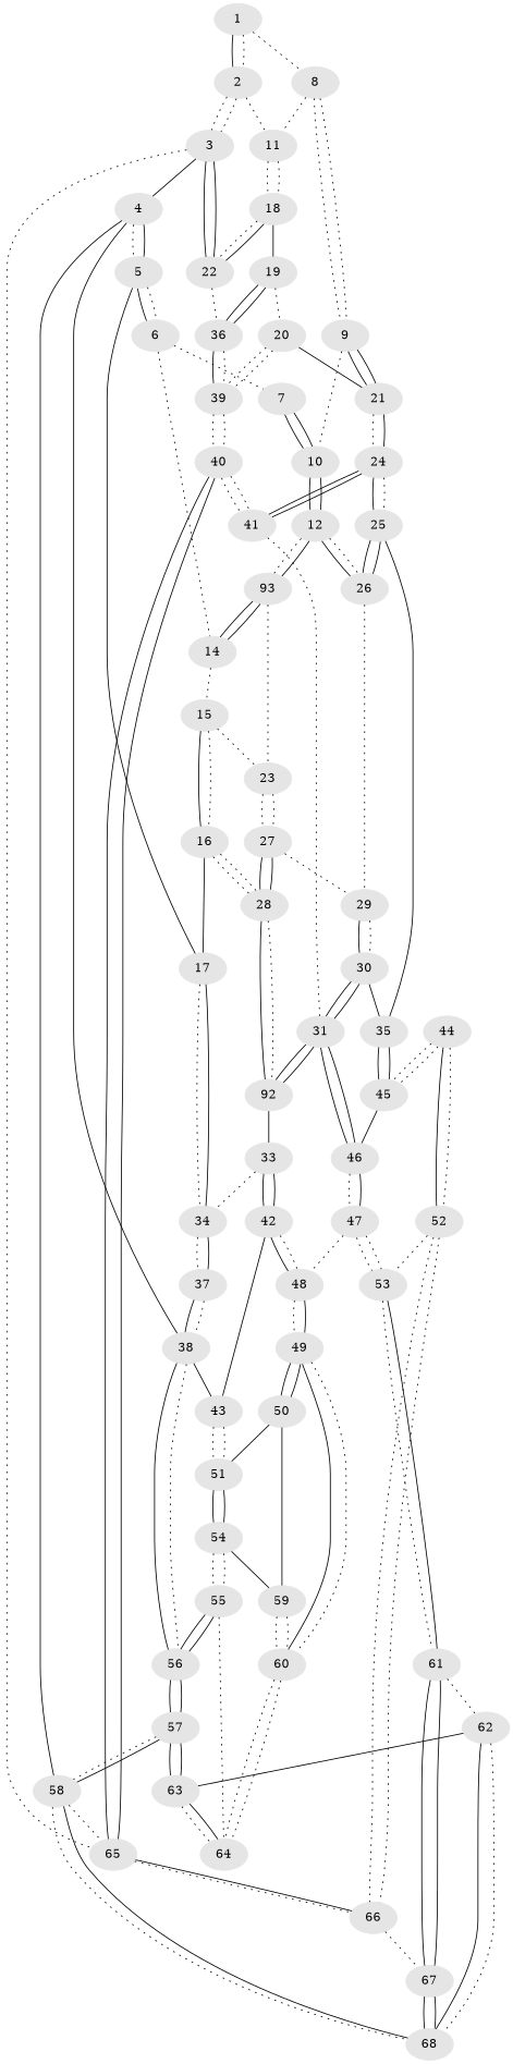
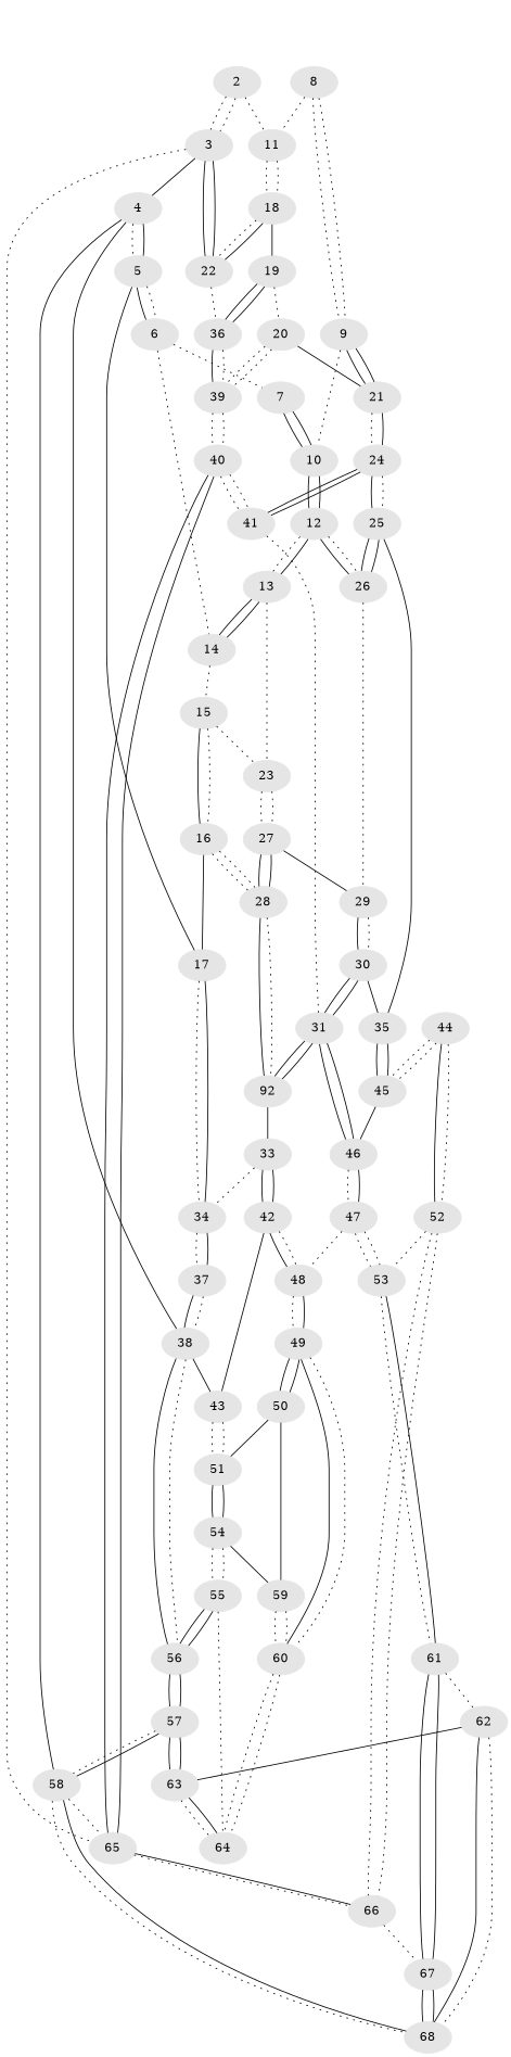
  graph {
    node [color=gray90 style=filled]
    edge [style=solid]
-   1
    2
    8
    3
    11
    9
    4
    22
    65
    18
    5
    38
    58
    36
    66
    6
    17
    43
    56
    68
    7
    14
    34
    10
    15
    12
    21
    24
-   13 [label=93]
+   13
    26
    19
    23
    29
    27
    16
    28
    n37 [label=92]
    37
    20
    39
    40
    25
    41
    35
    31
    45
    30
    33
    46
    47
    42
    48
    51
    57
    44
    52
    49
    54
    53
    61
    50
    60
    59
    64
    55
    67
    62
    63
-   1 -- 2
-   1 -- 2 [style=dotted]
-   1 -- 8 [style=dotted]
    2 -- 3 [style=dotted]
    2 -- 3 [style=dotted]
    2 -- 11 [style=dotted]
    8 -- 11 [style=dotted]
    8 -- 9 [style=dotted]
    8 -- 9 [style=dotted]
    3 -- 4
    3 -- 22
    3 -- 22
    3 -- 65 [style=dotted]
    11 -- 18 [style=dotted]
    11 -- 18 [style=dotted]
    9 -- 10 [style=dotted]
    9 -- 21
    9 -- 21
    4 -- 5 [style=dotted]
    4 -- 5
    4 -- 38
    4 -- 58
    22 -- 36 [style=dotted]
    65 -- 66 [style=dotted]
    65 -- 66
    18 -- 22 [style=dotted]
    18 -- 22
    18 -- 19
    5 -- 6
    5 -- 6 [style=dotted]
    5 -- 17
    38 -- 43
    38 -- 56
    38 -- 56 [style=dotted]
    58 -- 65 [style=dotted]
    58 -- 68 [style=dotted]
    58 -- 68
    36 -- 39
    36 -- 39 [style=dotted]
    66 -- 67 [style=dotted]
    6 -- 7 [style=dotted]
    6 -- 14 [style=dotted]
    17 -- 34 [style=dotted]
    17 -- 34
    43 -- 51 [style=dotted]
    43 -- 51 [style=dotted]
    56 -- 57
    56 -- 57
    7 -- 10
    7 -- 10
    14 -- 15 [style=dotted]
    34 -- 37 [style=dotted]
    34 -- 37
    10 -- 12
    10 -- 12
    15 -- 23 [style=dotted]
    15 -- 16
    15 -- 16 [style=dotted]
    12 -- 13 [style=dotted]
    12 -- 13
    12 -- 26
    12 -- 26 [style=dotted]
    21 -- 24 [style=dotted]
    21 -- 24
    24 -- 25
    24 -- 25 [style=dotted]
    24 -- 41
    24 -- 41
    13 -- 14
    13 -- 14
    13 -- 23 [style=dotted]
    26 -- 29 [style=dotted]
    19 -- 36
    19 -- 36
    19 -- 20 [style=dotted]
    23 -- 27 [style=dotted]
    23 -- 27 [style=dotted]
    29 -- 30
    29 -- 30 [style=dotted]
-   27 -- 29 [style=dotted]
+   27 -- 29
    27 -- 28
    27 -- 28
    16 -- 17
    16 -- 28 [style=dotted]
    16 -- 28 [style=dotted]
    28 -- n37
    28 -- n37 [style=dotted]
    n37 -- 33
    37 -- 38
    37 -- 38 [style=dotted]
    20 -- 21
    20 -- 39 [style=dotted]
    20 -- 39 [style=dotted]
    39 -- 40 [style=dotted]
    39 -- 40 [style=dotted]
    40 -- 65
    40 -- 65
    40 -- 41 [style=dotted]
    40 -- 41 [style=dotted]
    25 -- 26
    25 -- 26
    25 -- 35
    41 -- 31 [style=dotted]
    35 -- 45
    35 -- 45
    31 -- n37
    31 -- n37
    31 -- 46
    31 -- 46
    45 -- 46
    30 -- 35
    30 -- 31
    30 -- 31
    33 -- 34 [style=dotted]
    33 -- 42
    33 -- 42
    46 -- 47 [style=dotted]
    46 -- 47
    47 -- 48 [style=dotted]
    47 -- 53 [style=dotted]
    47 -- 53 [style=dotted]
    42 -- 43
    42 -- 48
    42 -- 48 [style=dotted]
    48 -- 49 [style=dotted]
    48 -- 49
    51 -- 54
    51 -- 54
    57 -- 58 [style=dotted]
    57 -- 58
    57 -- 63
    57 -- 63
    44 -- 45 [style=dotted]
    44 -- 45 [style=dotted]
    44 -- 52
    44 -- 52 [style=dotted]
    52 -- 66 [style=dotted]
    52 -- 66 [style=dotted]
    52 -- 53 [style=dotted]
    49 -- 50
    49 -- 50
    49 -- 60
    49 -- 60 [style=dotted]
    54 -- 59
    54 -- 55 [style=dotted]
    54 -- 55 [style=dotted]
    53 -- 61 [style=dotted]
    53 -- 61
    61 -- 67
    61 -- 67
    61 -- 62 [style=dotted]
    50 -- 51
    50 -- 59
    60 -- 64 [style=dotted]
    60 -- 64 [style=dotted]
    59 -- 60 [style=dotted]
    59 -- 60 [style=dotted]
    55 -- 56
    55 -- 56
    55 -- 64 [style=dotted]
    67 -- 68
    67 -- 68
    62 -- 68
    62 -- 68 [style=dotted]
    62 -- 63
    63 -- 64 [style=dotted]
    63 -- 64
  }
